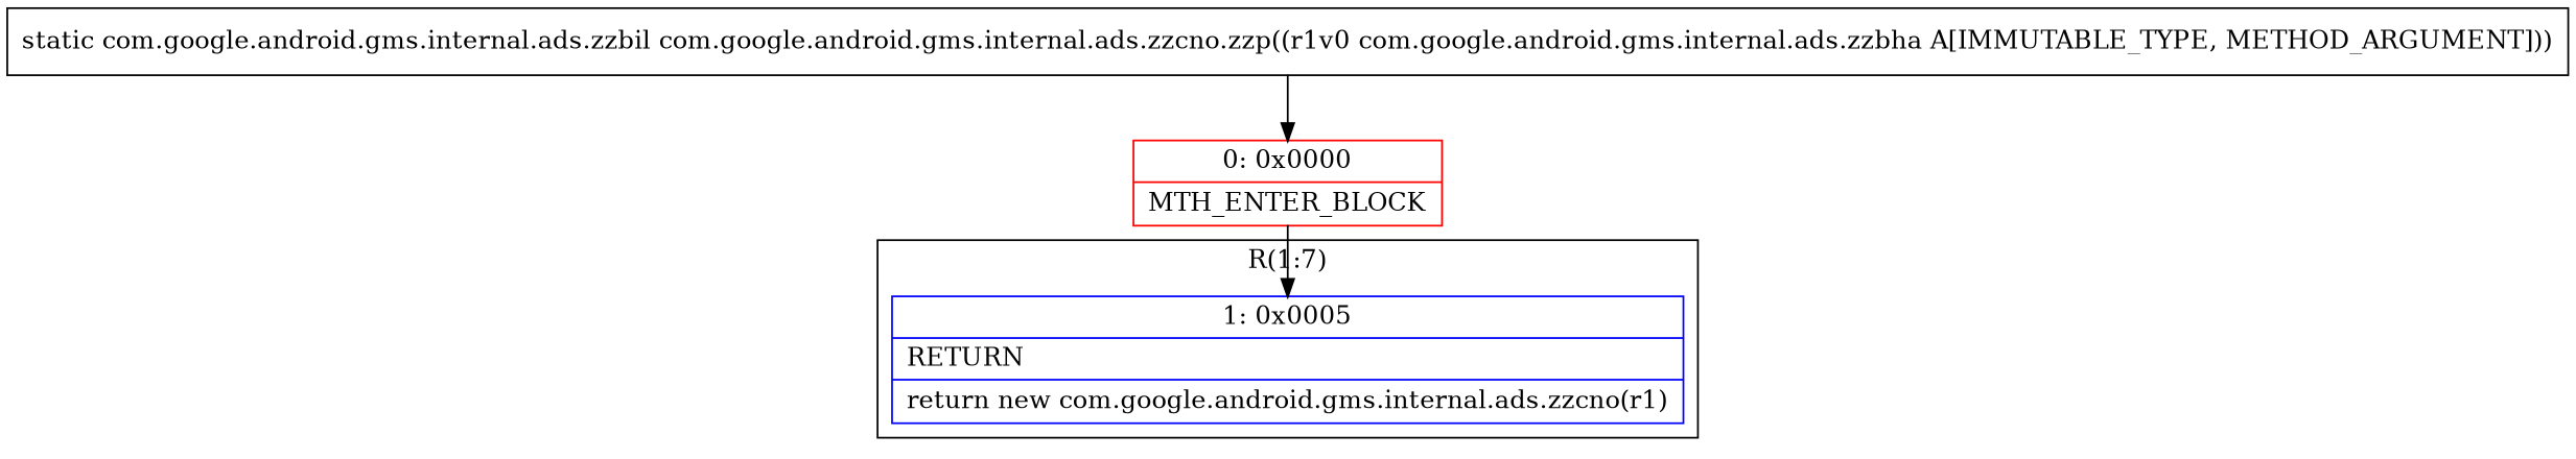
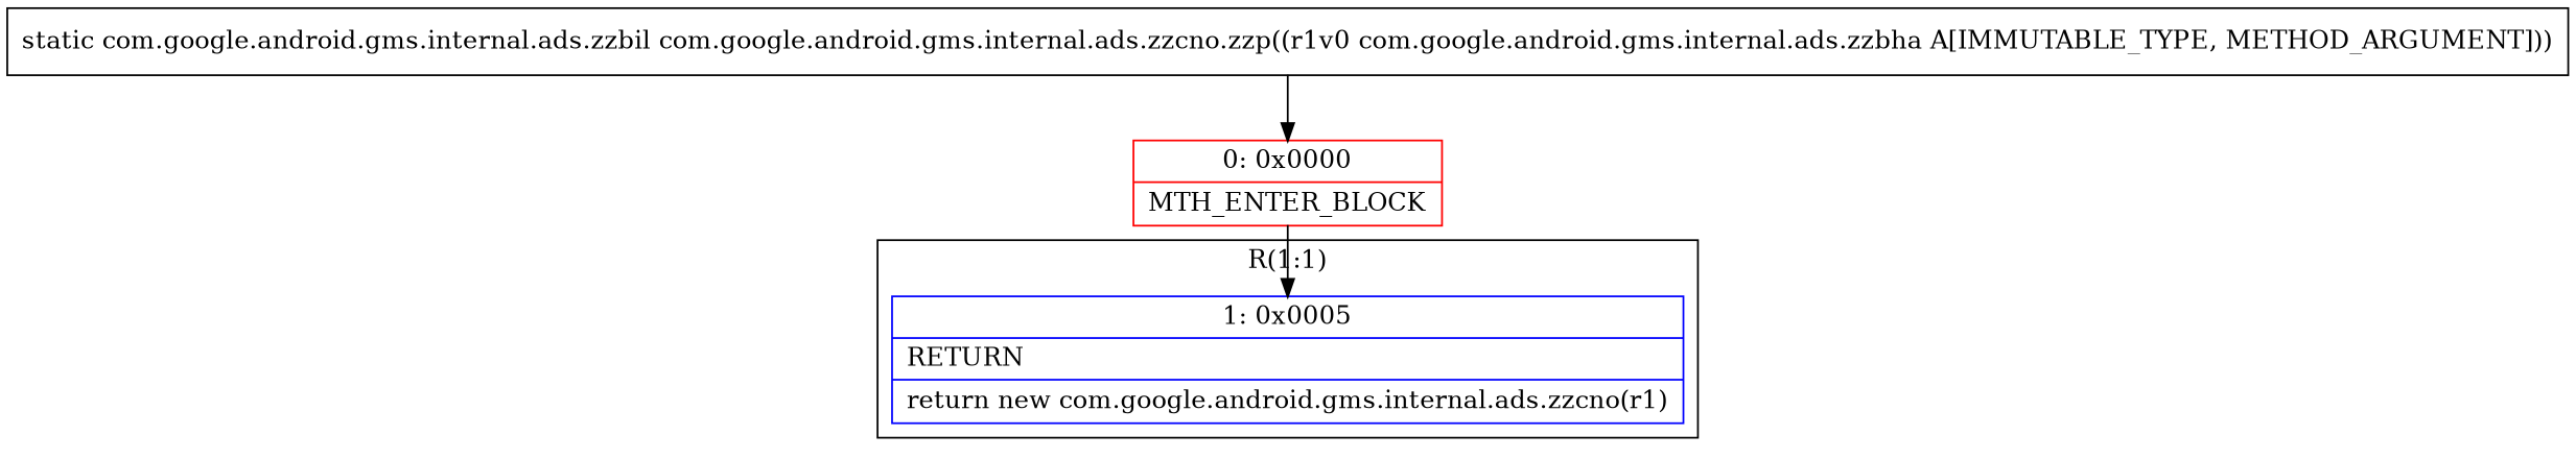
  digraph {
    node [shape=record]
    n1 [color=blue label="{1\:\ 0x0005|RETURN\l|return new com.google.android.gms.internal.ads.zzcno(r1)\l}"]
    n2 [color=red label="{0\:\ 0x0000|MTH_ENTER_BLOCK\l}"]
    n3 [label="{static com.google.android.gms.internal.ads.zzbil com.google.android.gms.internal.ads.zzcno.zzp((r1v0 com.google.android.gms.internal.ads.zzbha A[IMMUTABLE_TYPE, METHOD_ARGUMENT])) }"]
    subgraph cluster_1 {
-     label="R(1:7)"
+     label="R(1:1)"
      n1
    }
    n2 -> n1
    n3 -> n2
  }
